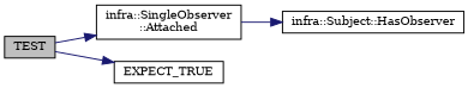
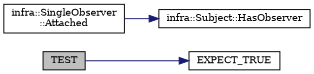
  digraph {
    fontname="DejaVu Serif"
    rankdir=LR
    node [color=black fillcolor=white fontname="DejaVu Serif" fontsize=10 shape=record style=filled]
    edge [color=midnightblue fontname="DejaVu Serif" fontsize=10 labelfontname=Helvetica labelfontsize=10 style=solid]
    n1 [fillcolor=grey75 fontcolor=black height=0.2 label=TEST width=0.4]
    n2 [height=0.2 label="infra::SingleObserver\l::Attached" width=0.4]
    n3 [height=0.2 label=EXPECT_TRUE width=0.4]
    n4 [height=0.2 label="infra::Subject::HasObserver" width=0.4]
-   n1 -> n2
    n1 -> n3
    n2 -> n4
  }
